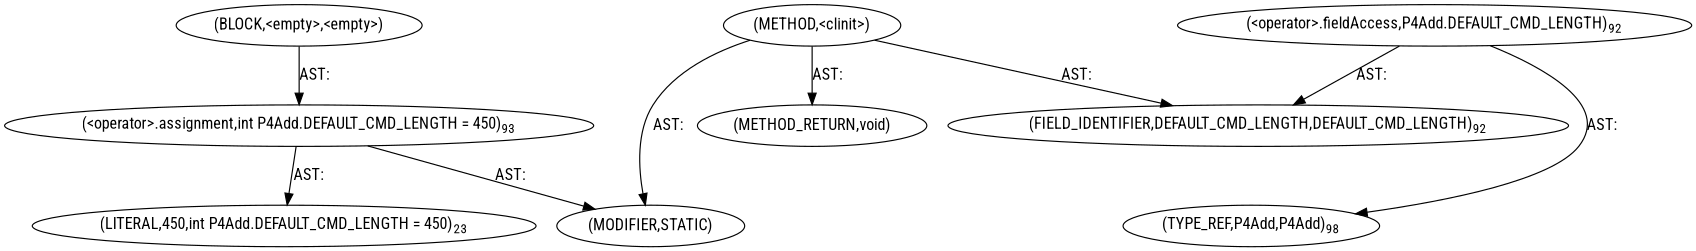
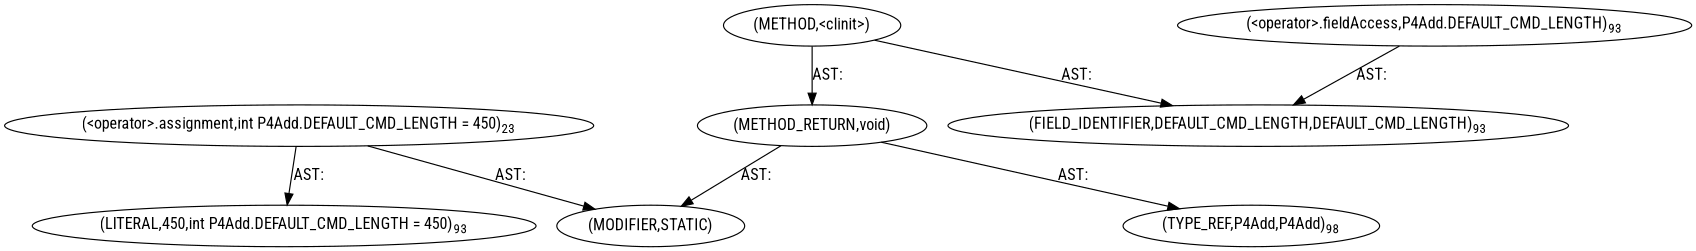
  digraph {
    fontname="Roboto Condensed"
    node [fontname="Roboto Condensed"]
    edge [fontname="Roboto Condensed"]
    n1 [label=<(METHOD,&lt;clinit&gt;)>]
    n2 [label=<(MODIFIER,STATIC)>]
    n3 [label=<(METHOD_RETURN,void)>]
-   n4 [label=<(FIELD_IDENTIFIER,DEFAULT_CMD_LENGTH,DEFAULT_CMD_LENGTH)<SUB>92</SUB>>]
-   n5 [label=<(BLOCK,&lt;empty&gt;,&lt;empty&gt;)>]
-   n6 [label=<(&lt;operator&gt;.assignment,int P4Add.DEFAULT_CMD_LENGTH = 450)<SUB>93</SUB>>]
-   n7 [label=<(LITERAL,450,int P4Add.DEFAULT_CMD_LENGTH = 450)<SUB>23</SUB>>]
-   n8 [label=<(&lt;operator&gt;.fieldAccess,P4Add.DEFAULT_CMD_LENGTH)<SUB>92</SUB>>]
+   n4 [label=<(FIELD_IDENTIFIER,DEFAULT_CMD_LENGTH,DEFAULT_CMD_LENGTH)<SUB>93</SUB>>]
+   n6 [label=<(&lt;operator&gt;.assignment,int P4Add.DEFAULT_CMD_LENGTH = 450)<SUB>23</SUB>>]
+   n7 [label=<(LITERAL,450,int P4Add.DEFAULT_CMD_LENGTH = 450)<SUB>93</SUB>>]
+   n8 [label=<(&lt;operator&gt;.fieldAccess,P4Add.DEFAULT_CMD_LENGTH)<SUB>93</SUB>>]
    n9 [label=<(TYPE_REF,P4Add,P4Add)<SUB>98</SUB>>]
-   n1 -> n2 [label="AST: "]
+   n3 -> n2 [label="AST: "]
    n1 -> n3 [label="AST: "]
    n1 -> n4 [label="AST: "]
-   n5 -> n6 [label="AST: "]
    n6 -> n2 [label="AST: "]
    n6 -> n7 [label="AST: "]
    n8 -> n4 [label="AST: "]
-   n8 -> n9 [label="AST: "]
+   n3 -> n9 [label="AST: "]
  }
